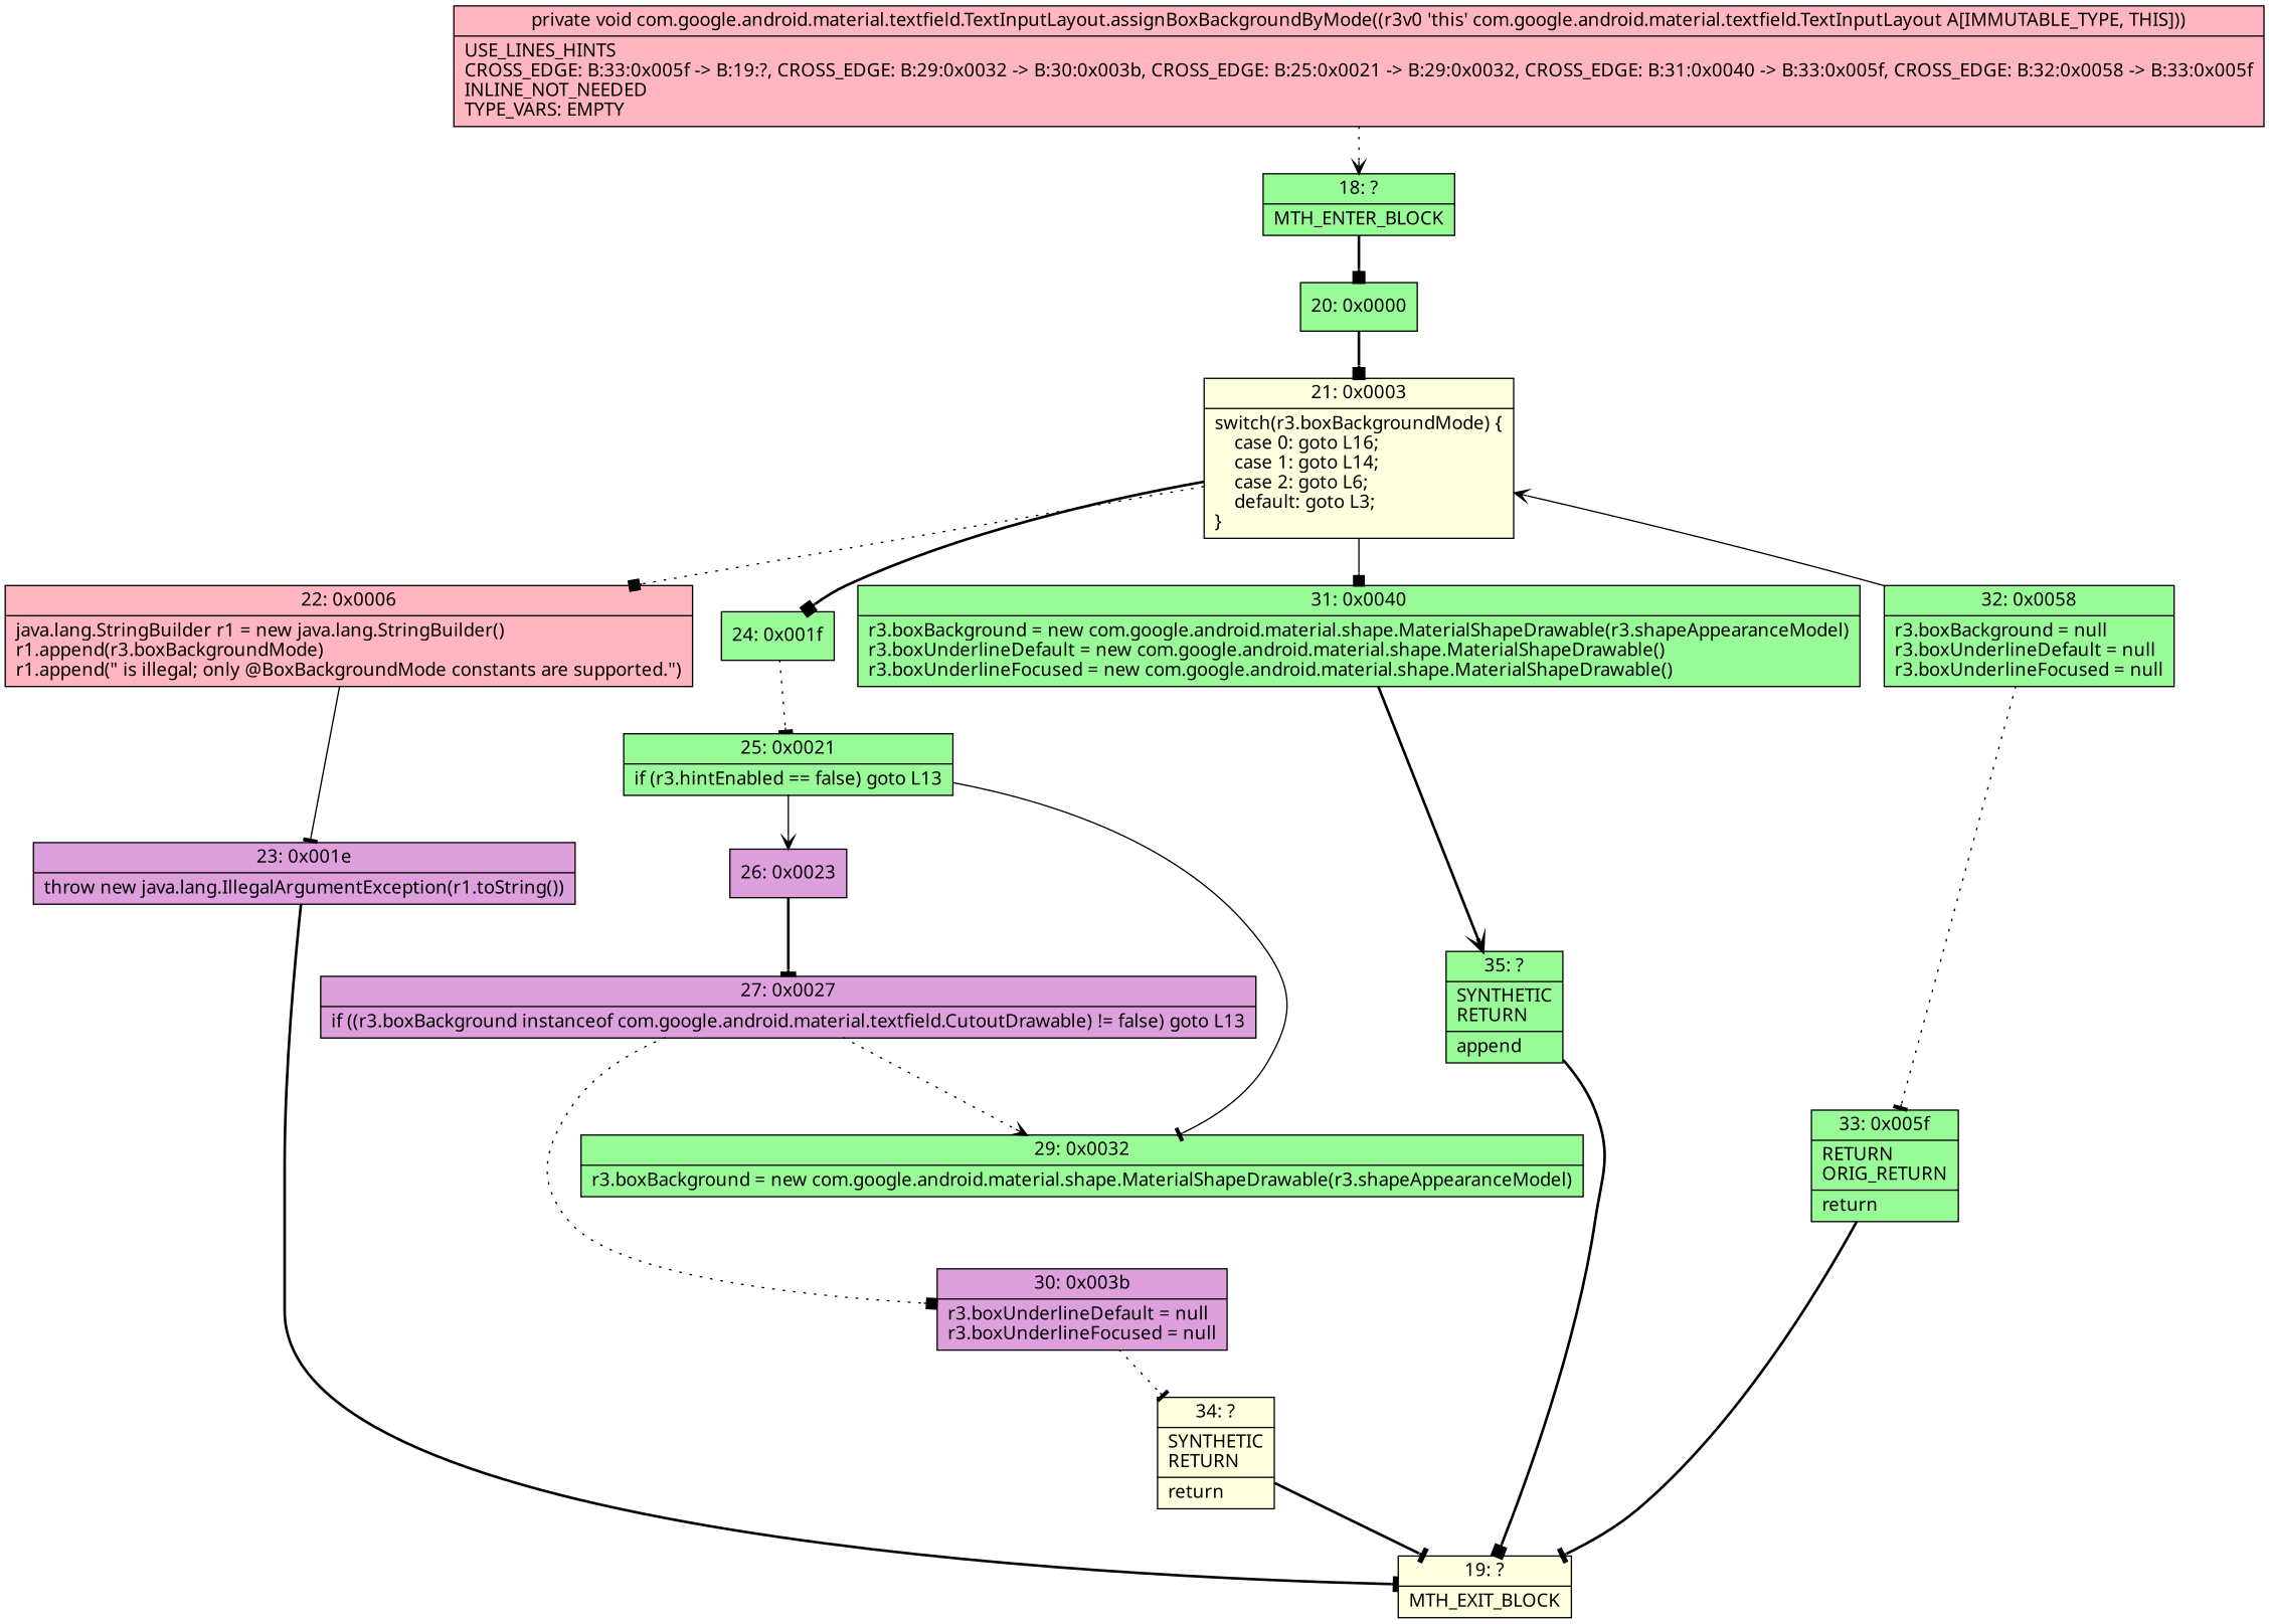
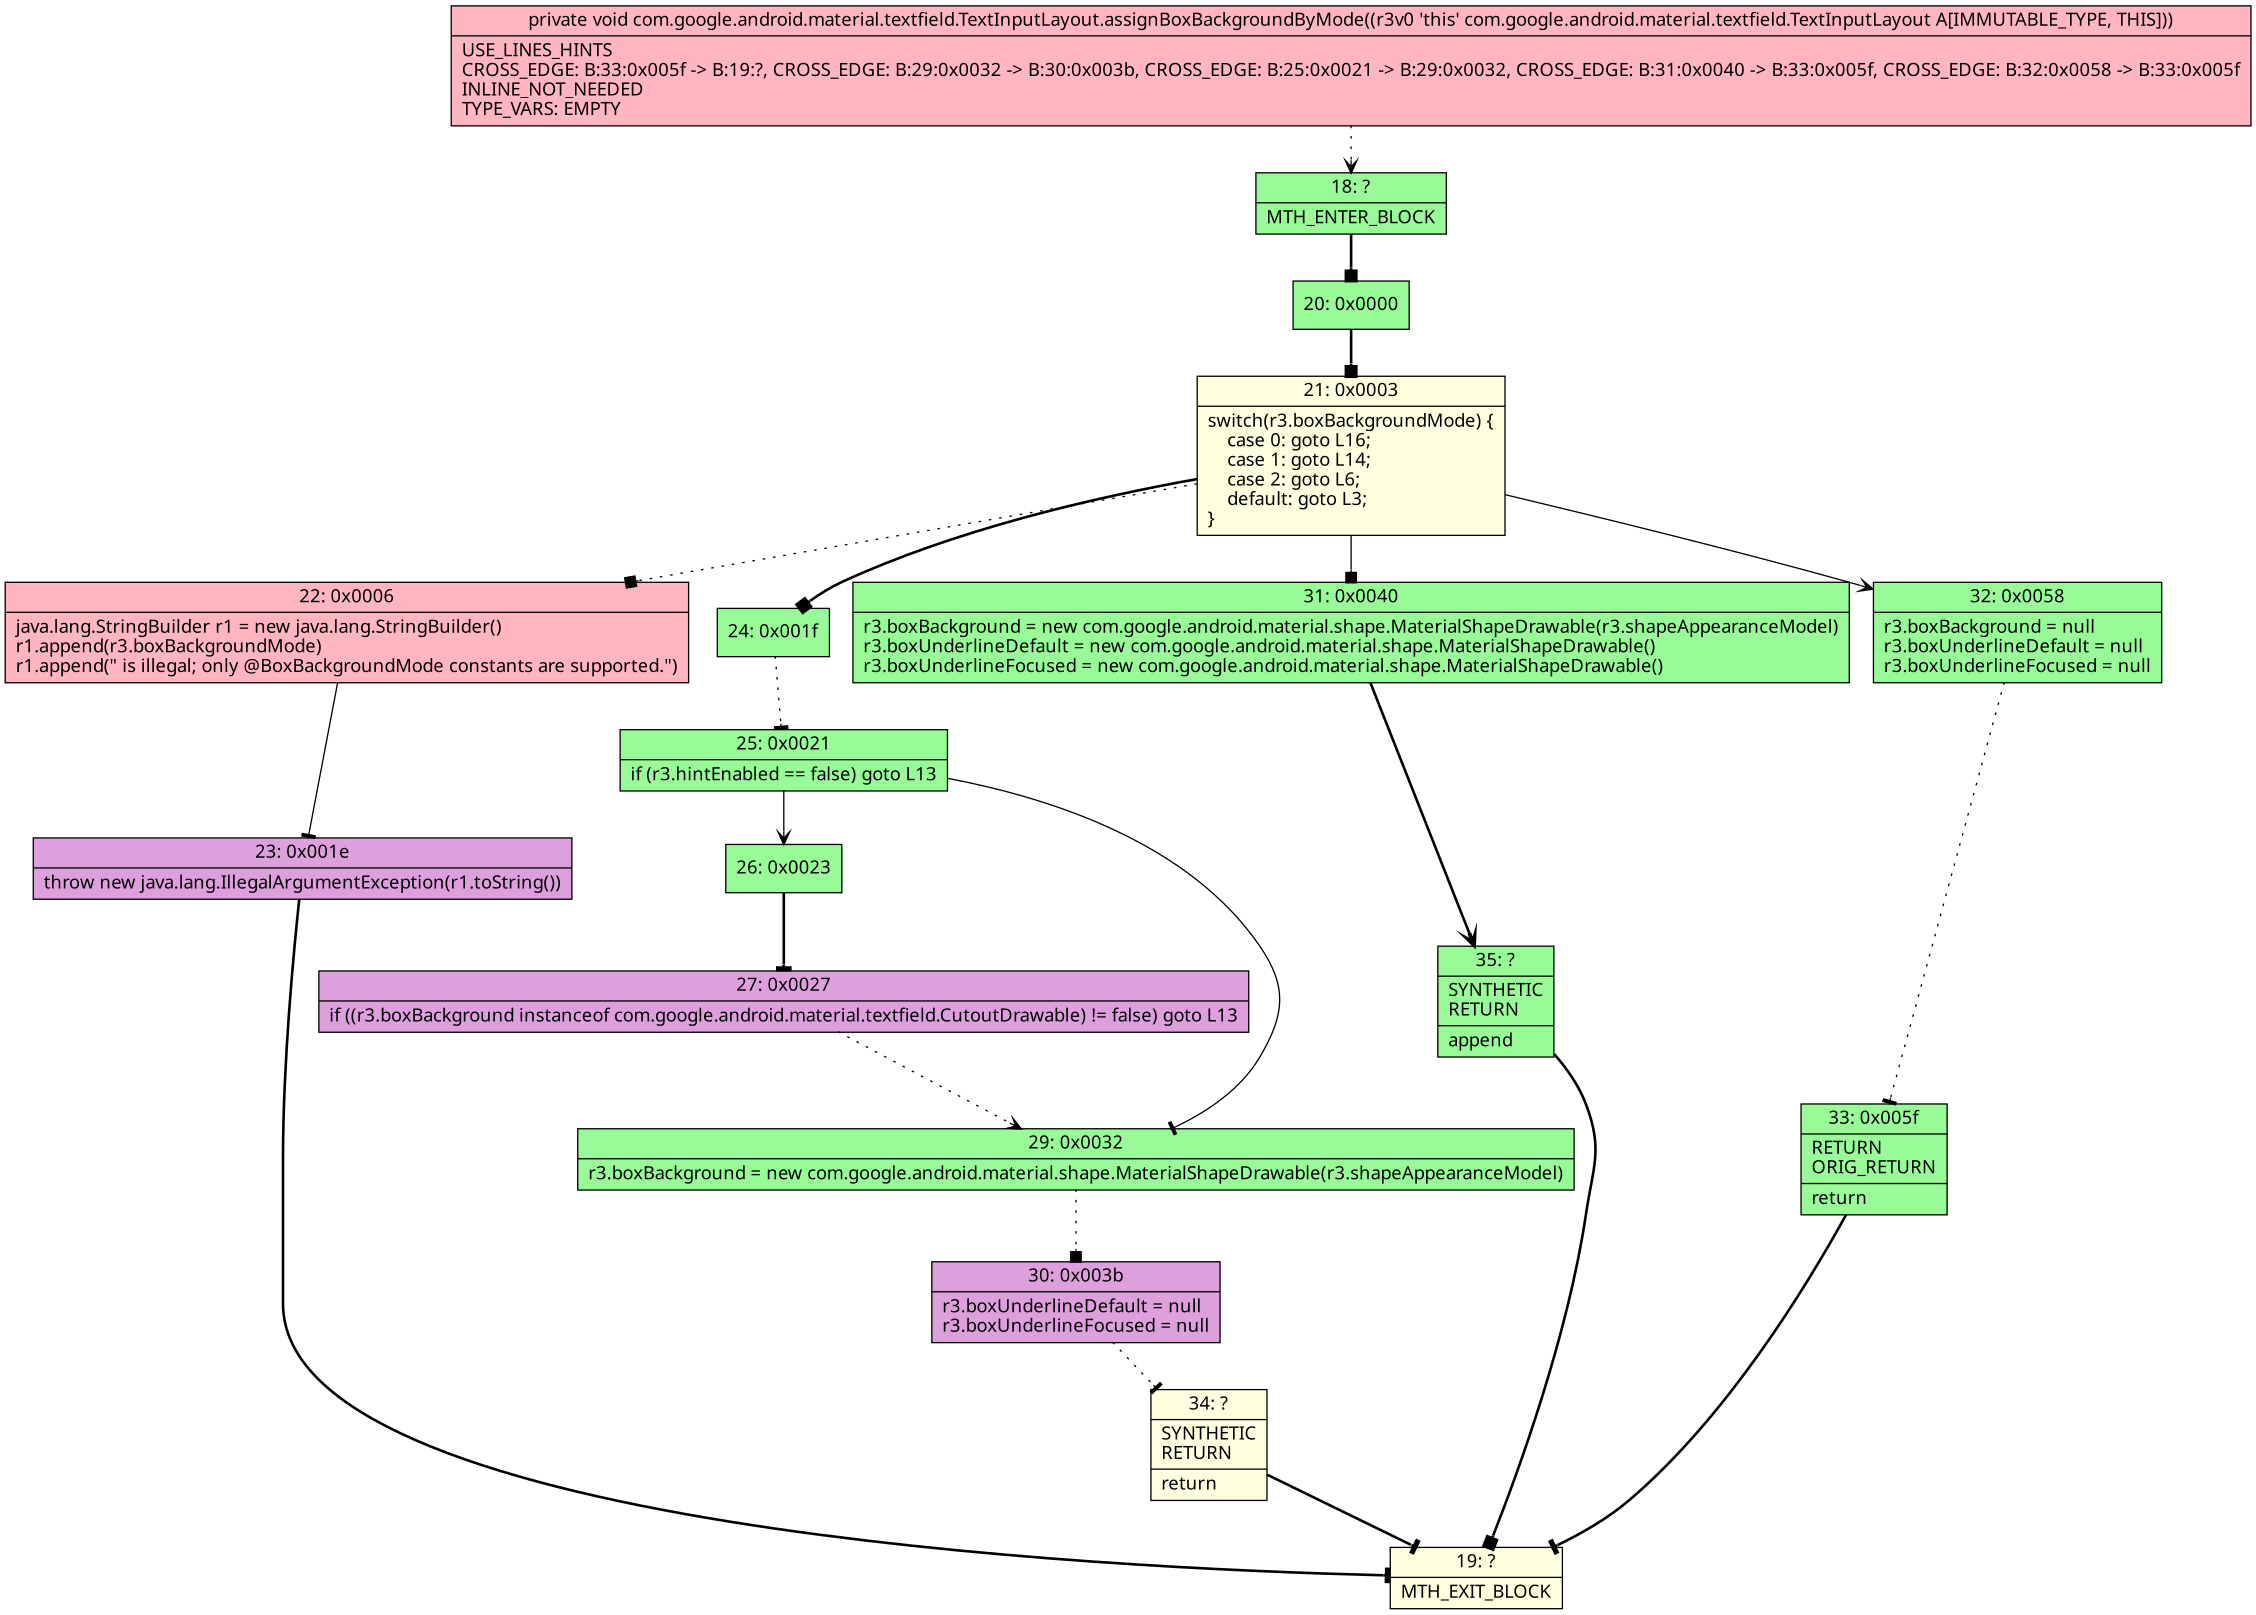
  digraph {
    fontname="Noto Sans"
    node [fillcolor=palegreen fontname="Noto Sans" shape=record style=filled]
    edge [arrowhead=tee fontname="Noto Sans" style=bold]
    n1 [label="{18\:\ ?|MTH_ENTER_BLOCK\l}"]
    n2 [label="{20\:\ 0x0000}"]
    n3 [fillcolor=lightyellow label="{21\:\ 0x0003|switch(r3.boxBackgroundMode) \{\l    case 0: goto L16;\l    case 1: goto L14;\l    case 2: goto L6;\l    default: goto L3;\l\}\l}"]
    n4 [fillcolor=lightpink label="{22\:\ 0x0006|java.lang.StringBuilder r1 = new java.lang.StringBuilder()\lr1.append(r3.boxBackgroundMode)\lr1.append(\" is illegal; only @BoxBackgroundMode constants are supported.\")\l}"]
    n5 [label="{24\:\ 0x001f}"]
    n6 [label="{31\:\ 0x0040|r3.boxBackground = new com.google.android.material.shape.MaterialShapeDrawable(r3.shapeAppearanceModel)\lr3.boxUnderlineDefault = new com.google.android.material.shape.MaterialShapeDrawable()\lr3.boxUnderlineFocused = new com.google.android.material.shape.MaterialShapeDrawable()\l}"]
    n7 [label="{32\:\ 0x0058|r3.boxBackground = null\lr3.boxUnderlineDefault = null\lr3.boxUnderlineFocused = null\l}"]
    n8 [fillcolor=plum label="{23\:\ 0x001e|throw new java.lang.IllegalArgumentException(r1.toString())\l}"]
    n9 [label="{25\:\ 0x0021|if (r3.hintEnabled == false) goto L13\l}"]
    n10 [label="{35\:\ ?|SYNTHETIC\lRETURN\l|append\l}"]
    n11 [label="{33\:\ 0x005f|RETURN\lORIG_RETURN\l|return\l}"]
    n12 [fillcolor=lightyellow label="{19\:\ ?|MTH_EXIT_BLOCK\l}"]
-   n13 [fillcolor=plum label="{26\:\ 0x0023}"]
+   n13 [label="{26\:\ 0x0023}"]
    n14 [label="{29\:\ 0x0032|r3.boxBackground = new com.google.android.material.shape.MaterialShapeDrawable(r3.shapeAppearanceModel)\l}"]
    n15 [fillcolor=plum label="{27\:\ 0x0027|if ((r3.boxBackground instanceof com.google.android.material.textfield.CutoutDrawable) != false) goto L13\l}"]
    n16 [fillcolor=plum label="{30\:\ 0x003b|r3.boxUnderlineDefault = null\lr3.boxUnderlineFocused = null\l}"]
    n17 [fillcolor=lightyellow label="{34\:\ ?|SYNTHETIC\lRETURN\l|return\l}"]
    n18 [fillcolor=lightpink label="{private void com.google.android.material.textfield.TextInputLayout.assignBoxBackgroundByMode((r3v0 'this' com.google.android.material.textfield.TextInputLayout A[IMMUTABLE_TYPE, THIS]))  | USE_LINES_HINTS\lCROSS_EDGE: B:33:0x005f \-\> B:19:?, CROSS_EDGE: B:29:0x0032 \-\> B:30:0x003b, CROSS_EDGE: B:25:0x0021 \-\> B:29:0x0032, CROSS_EDGE: B:31:0x0040 \-\> B:33:0x005f, CROSS_EDGE: B:32:0x0058 \-\> B:33:0x005f\lINLINE_NOT_NEEDED\lTYPE_VARS: EMPTY\l}"]
    n1 -> n2 [arrowhead=box]
    n2 -> n3 [arrowhead=box]
    n3 -> n4 [arrowhead=box style=dotted]
    n3 -> n5 [arrowhead=box]
    n3 -> n6 [arrowhead=box style=solid]
-   n7 -> n3 [arrowhead=vee style=solid]
+   n3 -> n7 [arrowhead=vee style=solid]
    n4 -> n8 [style=solid]
    n5 -> n9 [style=dotted]
    n6 -> n10 [arrowhead=vee]
    n7 -> n11 [style=dotted]
    n8 -> n12
    n9 -> n13 [arrowhead=vee style=solid]
    n9 -> n14 [style=solid]
    n10 -> n12 [arrowhead=box]
    n11 -> n12
    n13 -> n15
-   n15 -> n16 [arrowhead=box style=dotted]
+   n14 -> n16 [arrowhead=box style=dotted]
    n15 -> n14 [arrowhead=vee style=dotted]
    n16 -> n17 [style=dotted]
    n17 -> n12
    n18 -> n1 [arrowhead=vee style=dotted]
  }
